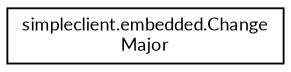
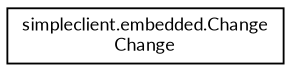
  digraph {
    rankdir=LR
    fontname=Lato
-   n1 [color=black fillcolor=white fontname=Lato fontsize=10 height=0.2 label="simpleclient.embedded.Change\lMajor" shape=record style=filled width=0.4]
+   n1 [color=black fillcolor=white fontname=Lato fontsize=10 height=0.2 label="simpleclient.embedded.Change\lChange" shape=record style=filled width=0.4]
  }
